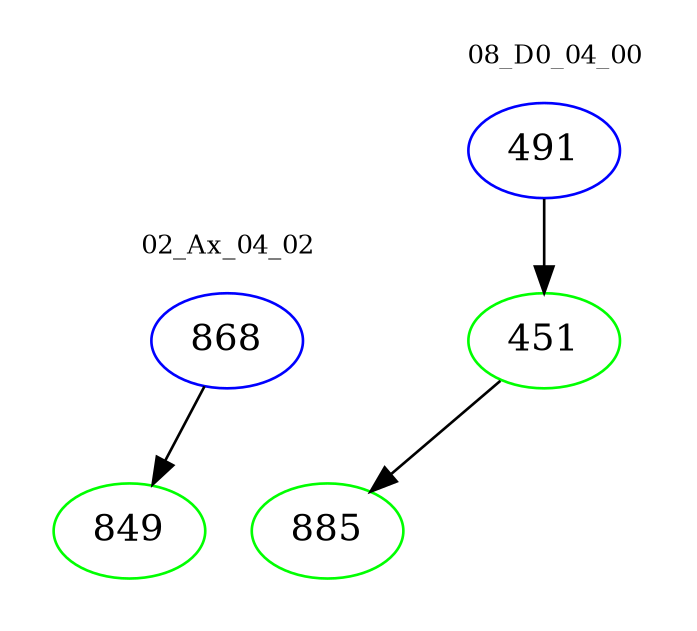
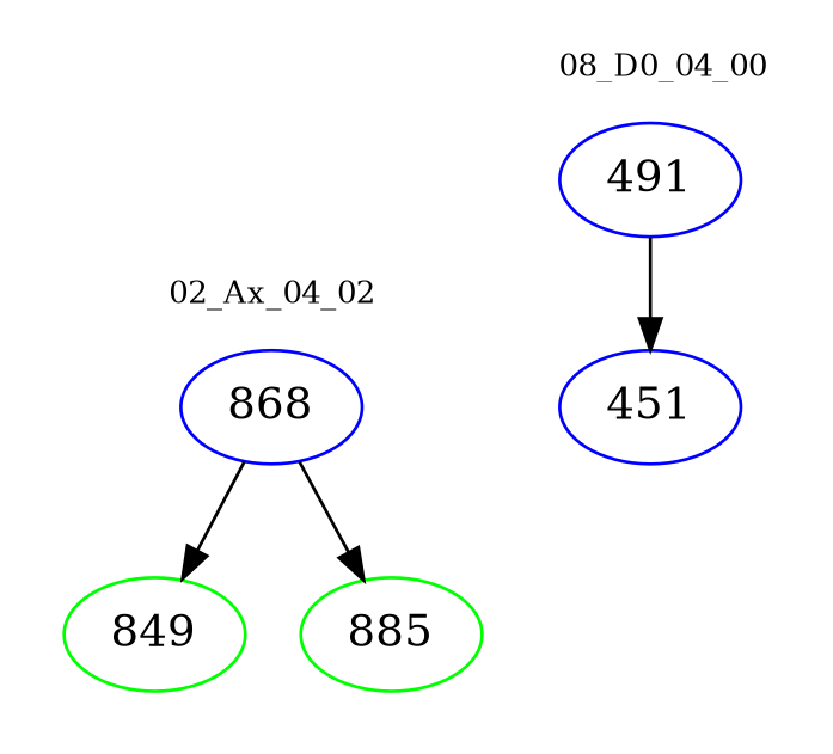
  digraph {
    node [color=green]
    edge [color=black]
    n1 [color=blue label=868]
    n2 [label=849]
    n3 [label=885]
    n4 [color=blue label=491]
-   n5 [label=451]
+   n5 [color=blue label=451]
    subgraph cluster_1 {
      color=white
      fontsize=10
      label="02_Ax_04_02"
      n1
      n2
      n3
    }
    subgraph cluster_2 {
      color=white
      fontsize=10
      label="08_D0_04_00"
      n4
      n5
    }
    n1 -> n2
-   n5 -> n3
+   n1 -> n3
    n4 -> n5
  }
